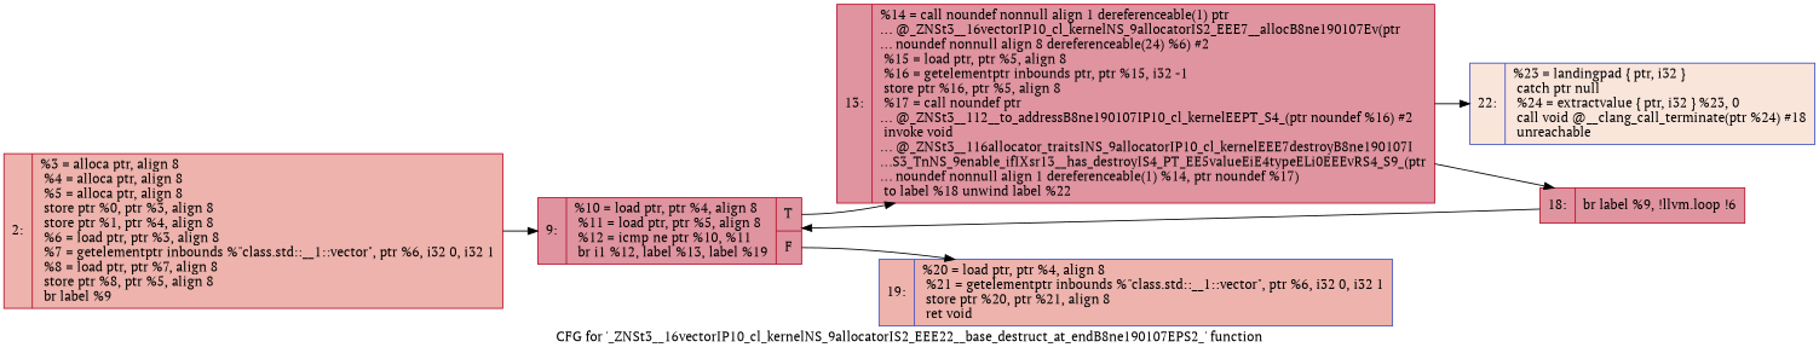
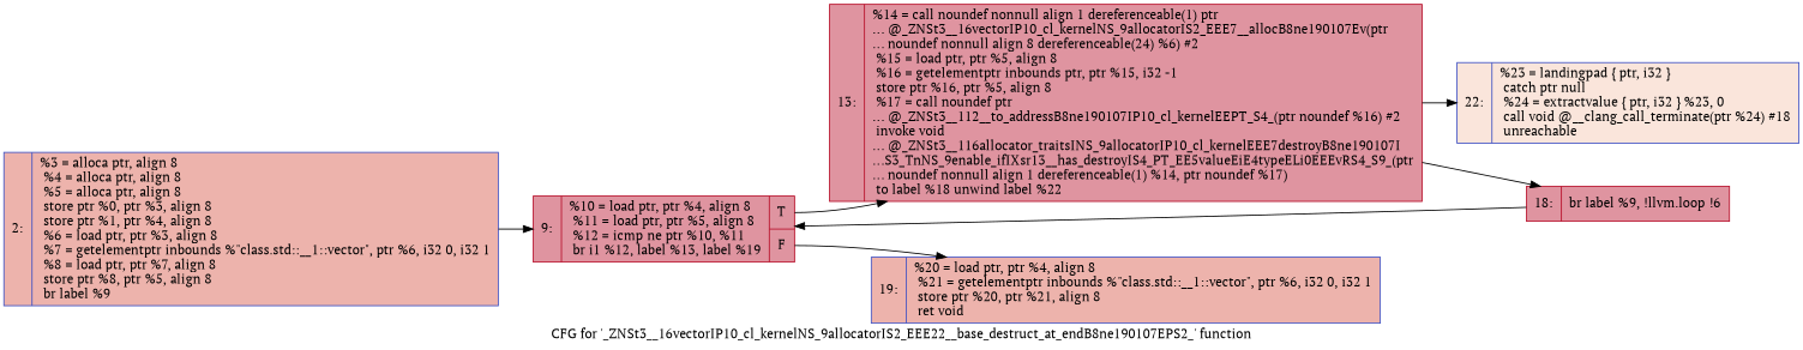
  digraph {
    label="CFG for '_ZNSt3__16vectorIP10_cl_kernelNS_9allocatorIS2_EEE22__base_destruct_at_endB8ne190107EPS2_' function"
    rankdir=LR
    fontname="PT Serif"
    node [color="#3d50c3ff" fillcolor="#b70d2870" fontname="PT Serif" shape=record style=filled]
    edge [fontname="PT Serif"]
-   n1 [color="#b70d28ff" fillcolor="#d6524470" label="{2:\l|  %3 = alloca ptr, align 8\l  %4 = alloca ptr, align 8\l  %5 = alloca ptr, align 8\l  store ptr %0, ptr %3, align 8\l  store ptr %1, ptr %4, align 8\l  %6 = load ptr, ptr %3, align 8\l  %7 = getelementptr inbounds %\"class.std::__1::vector\", ptr %6, i32 0, i32 1\l  %8 = load ptr, ptr %7, align 8\l  store ptr %8, ptr %5, align 8\l  br label %9\l}"]
+   n1 [fillcolor="#d6524470" label="{2:\l|  %3 = alloca ptr, align 8\l  %4 = alloca ptr, align 8\l  %5 = alloca ptr, align 8\l  store ptr %0, ptr %3, align 8\l  store ptr %1, ptr %4, align 8\l  %6 = load ptr, ptr %3, align 8\l  %7 = getelementptr inbounds %\"class.std::__1::vector\", ptr %6, i32 0, i32 1\l  %8 = load ptr, ptr %7, align 8\l  store ptr %8, ptr %5, align 8\l  br label %9\l}"]
    n2 [color="#b70d28ff" label="{9:\l|  %10 = load ptr, ptr %4, align 8\l  %11 = load ptr, ptr %5, align 8\l  %12 = icmp ne ptr %10, %11\l  br i1 %12, label %13, label %19\l|{<s0>T|<s1>F}}"]
    n3 [color="#b70d28ff" label="{13:\l|  %14 = call noundef nonnull align 1 dereferenceable(1) ptr\l... @_ZNSt3__16vectorIP10_cl_kernelNS_9allocatorIS2_EEE7__allocB8ne190107Ev(ptr\l... noundef nonnull align 8 dereferenceable(24) %6) #2\l  %15 = load ptr, ptr %5, align 8\l  %16 = getelementptr inbounds ptr, ptr %15, i32 -1\l  store ptr %16, ptr %5, align 8\l  %17 = call noundef ptr\l... @_ZNSt3__112__to_addressB8ne190107IP10_cl_kernelEEPT_S4_(ptr noundef %16) #2\l  invoke void\l... @_ZNSt3__116allocator_traitsINS_9allocatorIP10_cl_kernelEEE7destroyB8ne190107I\l...S3_TnNS_9enable_ifIXsr13__has_destroyIS4_PT_EE5valueEiE4typeELi0EEEvRS4_S9_(ptr\l... noundef nonnull align 1 dereferenceable(1) %14, ptr noundef %17)\l          to label %18 unwind label %22\l}"]
    n4 [fillcolor="#d6524470" label="{19:\l|  %20 = load ptr, ptr %4, align 8\l  %21 = getelementptr inbounds %\"class.std::__1::vector\", ptr %6, i32 0, i32 1\l  store ptr %20, ptr %21, align 8\l  ret void\l}"]
    n5 [color="#b70d28ff" label="{18:\l|  br label %9, !llvm.loop !6\l}"]
    n6 [fillcolor="#f4c5ad70" label="{22:\l|  %23 = landingpad \{ ptr, i32 \}\l          catch ptr null\l  %24 = extractvalue \{ ptr, i32 \} %23, 0\l  call void @__clang_call_terminate(ptr %24) #18\l  unreachable\l}"]
    n1 -> n2
    n2 -> n3 [tailport=s0]
    n2 -> n4 [tailport=s1]
    n3 -> n5
    n3 -> n6
    n5 -> n2
  }
